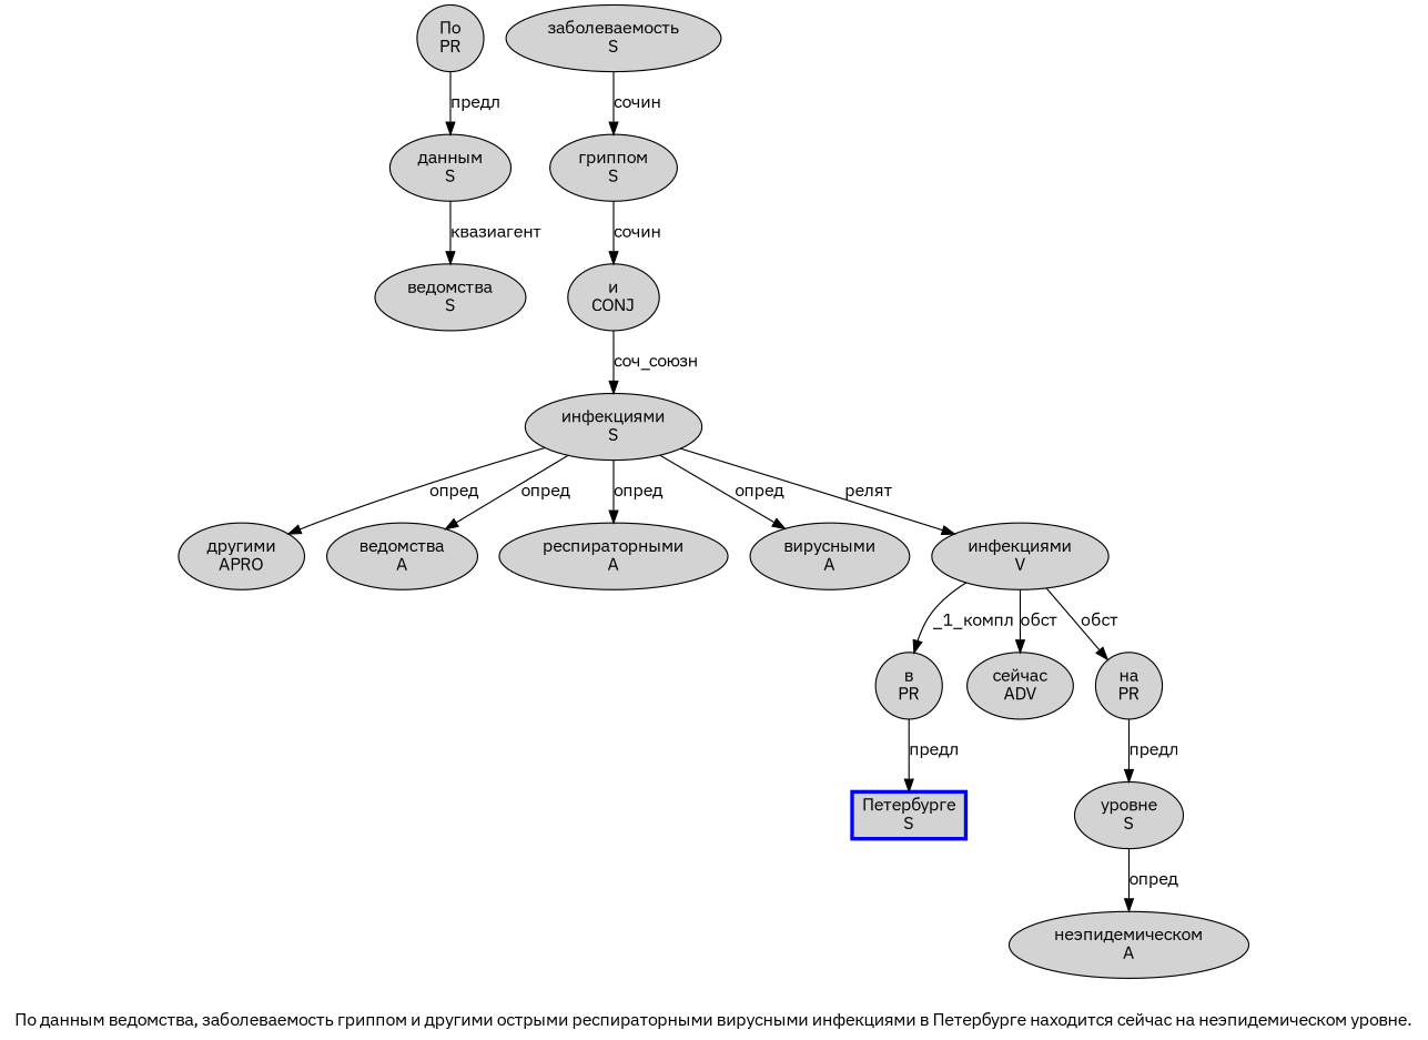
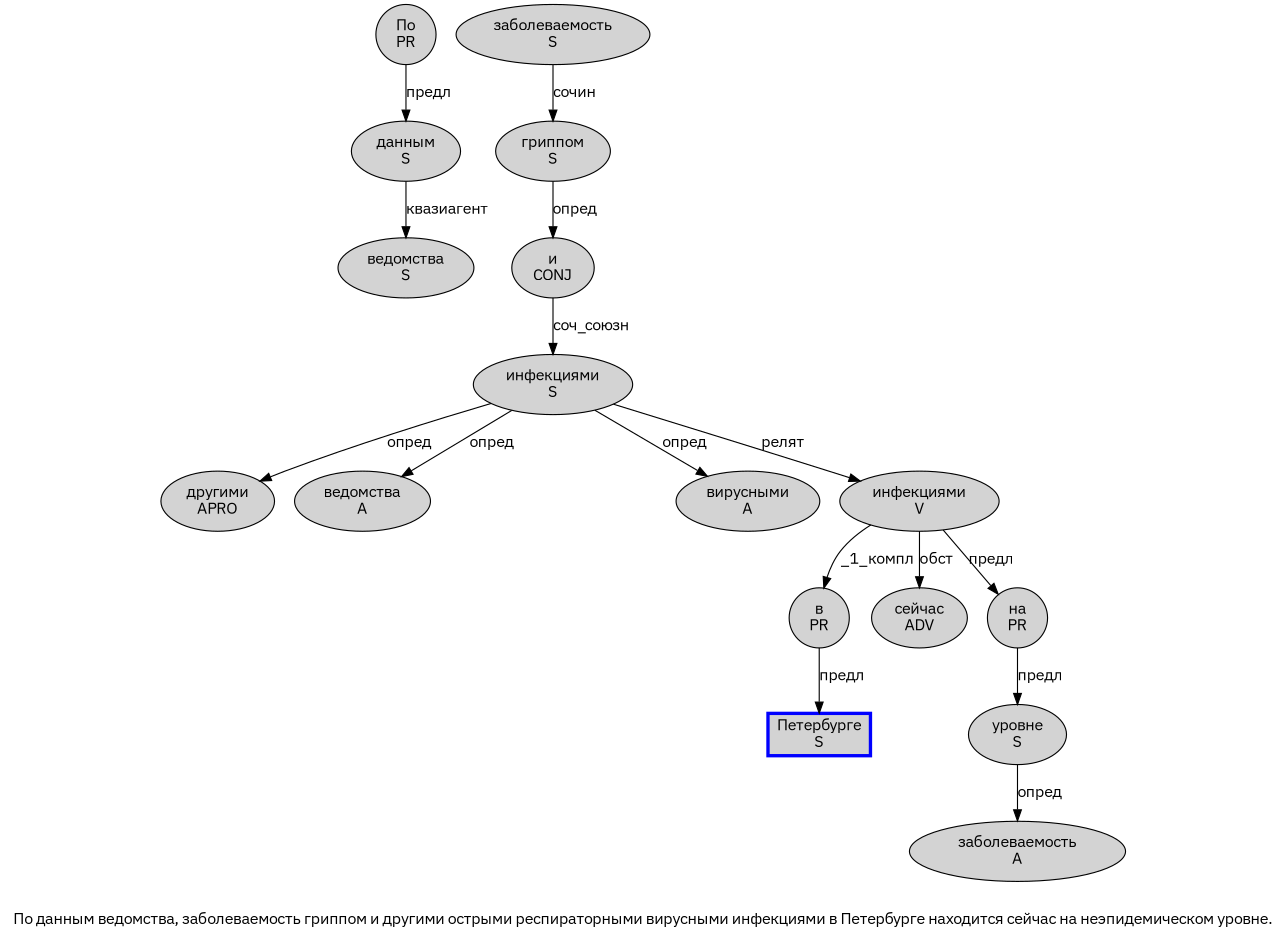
  digraph {
    fontname="IBM Plex Sans"
    label="По данным ведомства, заболеваемость гриппом и другими острыми респираторными вирусными инфекциями в Петербурге находится сейчас на неэпидемическом уровне."
    node [fillcolor=lightgray fontname="IBM Plex Sans" penwidth=1 shape=ellipse style=filled]
    edge [fontname="IBM Plex Sans"]
    n1 [label="По\nPR"]
    n2 [label="данным\nS"]
    n3 [label="ведомства\nS"]
    n4 [label="заболеваемость\nS"]
    n5 [label="гриппом\nS"]
    n6 [label="и\nCONJ"]
    n7 [label="инфекциями\nS"]
    n8 [label="другими\nAPRO"]
    n9 [label="ведомства\nA"]
-   n10 [label="респираторными\nA"]
    n11 [label="вирусными\nA"]
    n12 [label="инфекциями\nV"]
    n13 [label="в\nPR"]
    n14 [label="сейчас\nADV"]
    n15 [label="на\nPR"]
    n16 [color=blue label="Петербурге\nS" penwidth=3 shape=box]
    n17 [label="уровне\nS"]
-   n18 [label="неэпидемическом\nA"]
+   n18 [label="заболеваемость\nA"]
    n1 -> n2 [label="предл"]
    n2 -> n3 [label="квазиагент"]
    n4 -> n5 [label="сочин"]
-   n5 -> n6 [label="сочин"]
+   n5 -> n6 [label="опред"]
    n6 -> n7 [label="соч_союзн"]
    n7 -> n8 [label="опред"]
    n7 -> n9 [label="опред"]
-   n7 -> n10 [label="опред"]
    n7 -> n11 [label="опред"]
    n7 -> n12 [label="релят"]
    n12 -> n13 [label="_1_компл"]
    n12 -> n14 [label="обст"]
-   n12 -> n15 [label="обст"]
+   n12 -> n15 [label="предл"]
    n13 -> n16 [label="предл"]
    n15 -> n17 [label="предл"]
    n17 -> n18 [label="опред"]
  }
